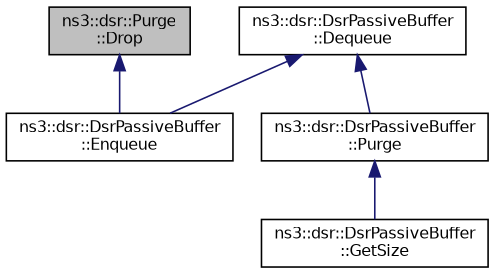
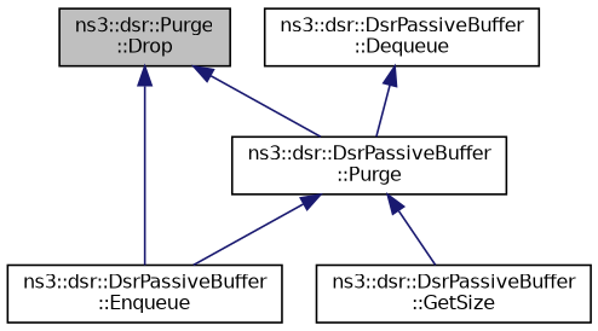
  digraph {
    rankdir=TB
    node [color=black fillcolor=white fontname=Helvetica fontsize=10 shape=record style=filled]
    edge [color=midnightblue dir=back fontname=Helvetica fontsize=10 labelfontname=Helvetica labelfontsize=10 style=solid]
    n1 [fillcolor=grey75 fontcolor=black height=0.2 label="ns3::dsr::Purge\l::Drop" width=0.4]
    n2 [height=0.2 label="ns3::dsr::DsrPassiveBuffer\l::Enqueue" width=0.4]
    n3 [height=0.2 label="ns3::dsr::DsrPassiveBuffer\l::Purge" width=0.4]
    n4 [height=0.2 label="ns3::dsr::DsrPassiveBuffer\l::GetSize" width=0.4]
    n5 [height=0.2 label="ns3::dsr::DsrPassiveBuffer\l::Dequeue" width=0.4]
    n1 -> n2
-   n5 -> n2
+   n1 -> n3
+   n3 -> n2
    n3 -> n4
    n5 -> n3
  }
